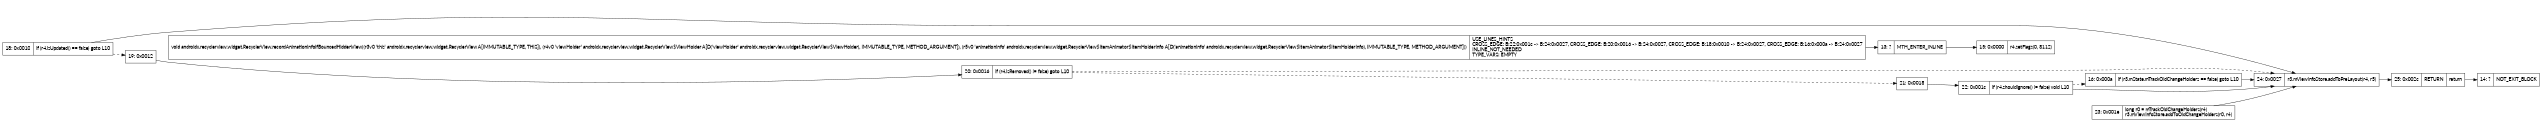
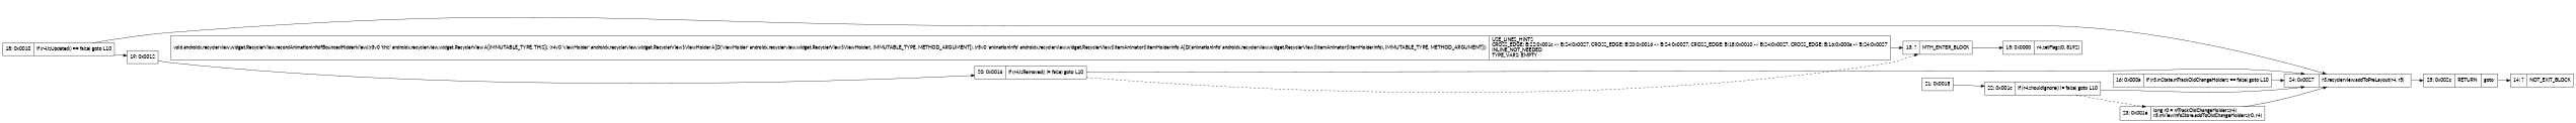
  digraph {
    fontname=Lato
    rankdir=LR
    node [fontname=Lato shape=record]
    edge [fontname=Lato]
-   n1 [label="{13\:\ ?|MTH_ENTER_INLINE\l}"]
-   n2 [label="{15\:\ 0x0000|r4.setFlags(0, 8112)\l}"]
+   n1 [label="{13\:\ ?|MTH_ENTER_BLOCK\l}"]
+   n2 [label="{15\:\ 0x0000|r4.setFlags(0, 8192)\l}"]
    n3 [label="{16\:\ 0x000a|if (r3.mState.mTrackOldChangeHolders == false) goto L10\l}"]
-   n4 [label="{24\:\ 0x0027|r3.mViewInfoStore.addToPreLayout(r4, r5)\l}"]
-   n5 [label="{25\:\ 0x002c|RETURN\l|return\l}"]
+   n4 [label="{24\:\ 0x0027|r3.recyclerview.addToPreLayout(r4, r5)\l}"]
+   n5 [label="{25\:\ 0x002c|RETURN\l|goto\l}"]
    n6 [label="{18\:\ 0x0010|if (r4.isUpdated() == false) goto L10\l}"]
    n7 [label="{19\:\ 0x0012}"]
    n8 [label="{20\:\ 0x0016|if (r4.isRemoved() != false) goto L10\l}"]
    n9 [label="{21\:\ 0x0018}"]
-   n10 [label="{22\:\ 0x001c|if (r4.shouldIgnore() != false) void L10\l}"]
+   n10 [label="{22\:\ 0x001c|if (r4.shouldIgnore() != false) goto L10\l}"]
    n11 [label="{23\:\ 0x001e|long r0 = mTrackOldChangeHolders(r4)\lr3.mViewInfoStore.addToOldChangeHolders(r0, r4)\l}"]
    n12 [label="{14\:\ ?|NOT_EXIT_BLOCK\l}"]
    n13 [label="{void androidx.recyclerview.widget.RecyclerView.recordAnimationInfoIfBouncedHiddenView((r3v0 'this' androidx.recyclerview.widget.RecyclerView A[IMMUTABLE_TYPE, THIS]), (r4v0 'viewHolder' androidx.recyclerview.widget.RecyclerView$ViewHolder A[D('viewHolder' androidx.recyclerview.widget.RecyclerView$ViewHolder), IMMUTABLE_TYPE, METHOD_ARGUMENT]), (r5v0 'animationInfo' androidx.recyclerview.widget.RecyclerView$ItemAnimator$ItemHolderInfo A[D('animationInfo' androidx.recyclerview.widget.RecyclerView$ItemAnimator$ItemHolderInfo), IMMUTABLE_TYPE, METHOD_ARGUMENT]))  | USE_LINES_HINTS\lCROSS_EDGE: B:22:0x001c \-\> B:24:0x0027, CROSS_EDGE: B:20:0x0016 \-\> B:24:0x0027, CROSS_EDGE: B:18:0x0010 \-\> B:24:0x0027, CROSS_EDGE: B:16:0x000a \-\> B:24:0x0027\lINLINE_NOT_NEEDED\lTYPE_VARS: EMPTY\l}"]
    n1 -> n2
    n3 -> n4
    n4 -> n5
    n5 -> n12
    n6 -> n4
-   n6 -> n7 [style=dashed]
+   n6 -> n7 [style=solid]
    n7 -> n8
-   n8 -> n4 [style=dashed]
-   n8 -> n9 [style=dashed]
+   n8 -> n4
+   n8 -> n1 [style=dashed]
    n9 -> n10
    n10 -> n4
-   n10 -> n3 [style=dashed]
+   n10 -> n11 [style=dashed]
    n11 -> n4
    n13 -> n1
  }
